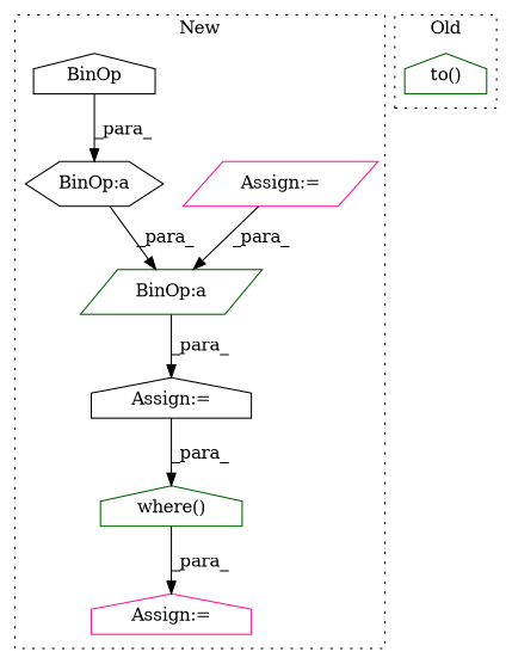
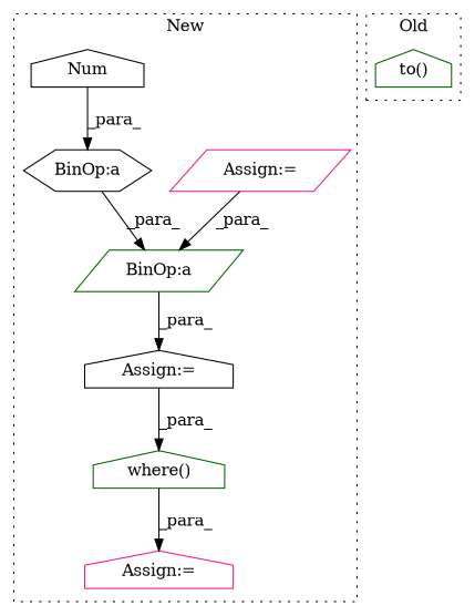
  digraph {
    node [a=68 l=3 shape=house color=darkgreen]
    n1 [a=75 l="12,1" label="where()" s="3740,3804"]
    n2 [l=11 label="Assign:=" s=3729 color=deeppink]
    n3 [label="Assign:=" s=3331 shape=parallelogram color=deeppink]
    n4 [a=82 l=2 label="BinOp:a" s=3440 shape=hexagon color=black]
-   n5 [a=76 l=1 label=BinOp s=3442 color=black]
+   n5 [a=76 l=1 label=Num s=3442 color=black]
    n6 [a=82 l=1 label="BinOp:a" s=3564 shape=parallelogram]
    n7 [label="Assign:=" s=3535 color=black]
    n8 [a=75 l="126,1" label="to()" s="2175,2313"]
    subgraph cluster_1 {
      label=New
      style=dotted
      n1
      n2
      n3
      n4
      n5
      n6
      n7
    }
    subgraph cluster_2 {
      label=Old
      style=dotted
      n8
    }
    n1 -> n2 [label=_para_]
    n3 -> n6 [label=_para_]
    n4 -> n6 [label=_para_]
    n5 -> n4 [label=_para_]
    n6 -> n7 [label=_para_]
    n7 -> n1 [label=_para_]
  }
